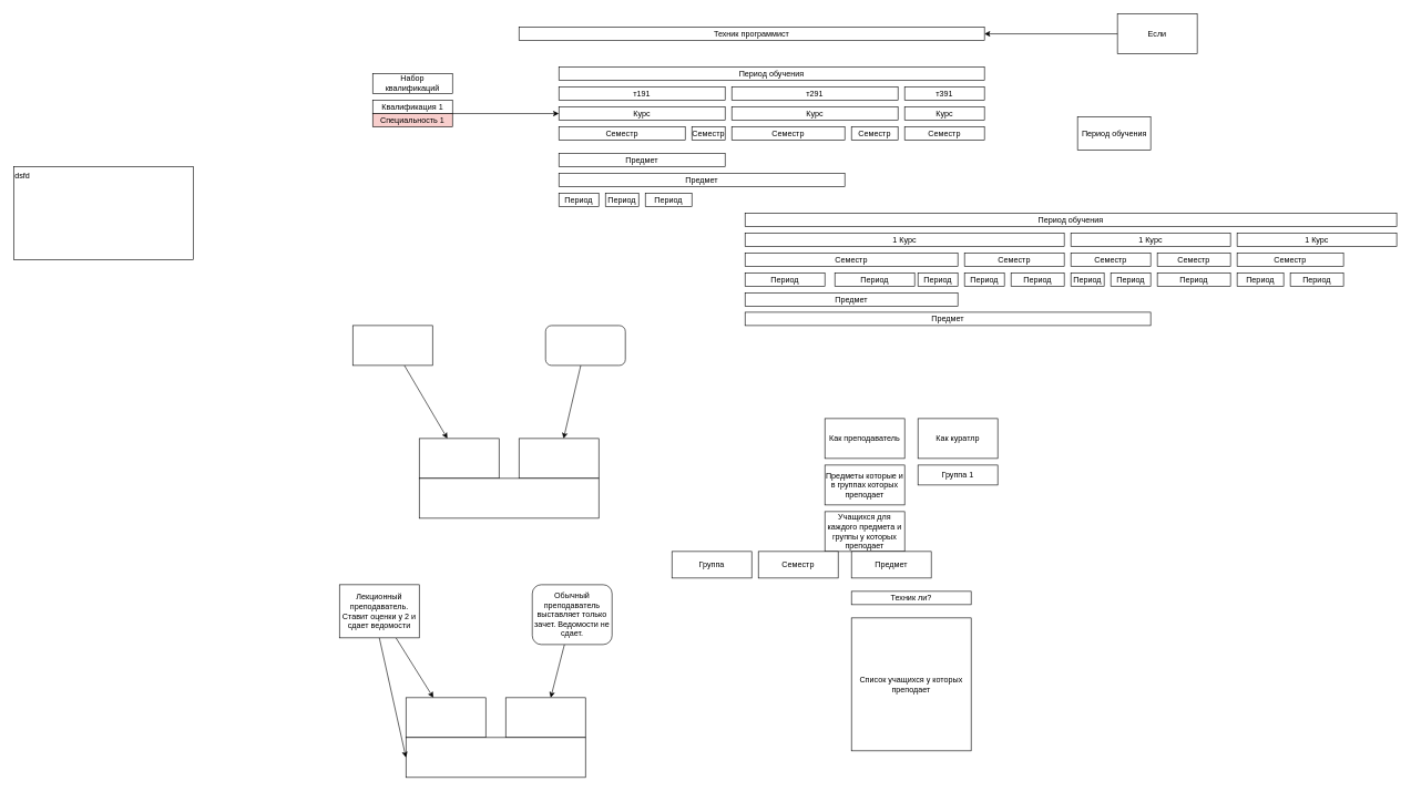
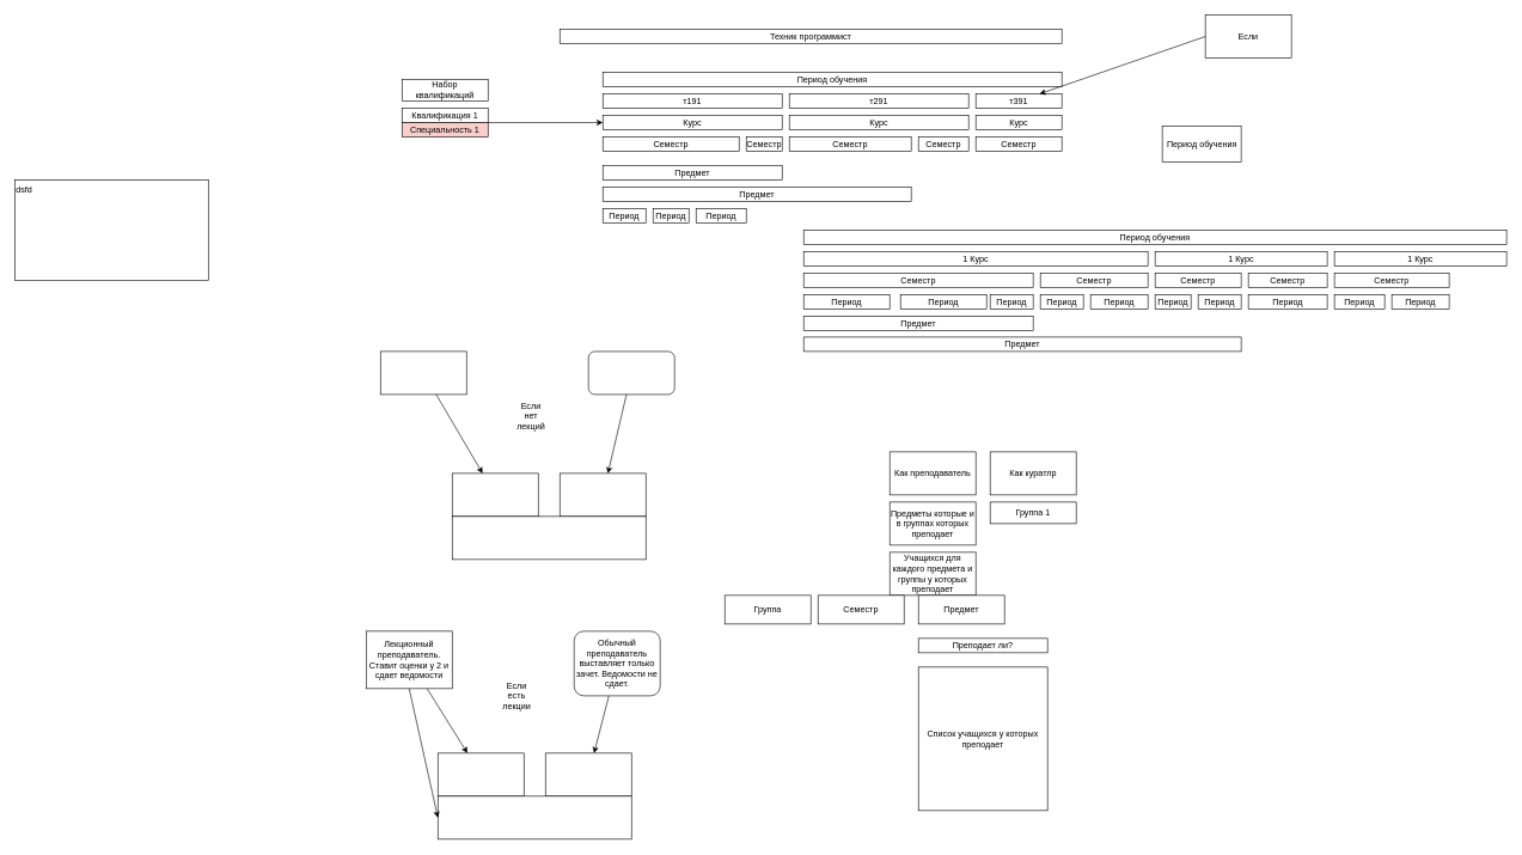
  <mxCell id="0" />
  <mxCell id="1" parent="0" />
  <mxCell id="2" value="Семестр" style="rounded=0;whiteSpace=wrap;html=1;" parent="1" vertex="1"><mxGeometry x="840" y="190" width="190" height="20" as="geometry" /></mxCell>
  <mxCell id="3" value="Семестр" style="rounded=0;whiteSpace=wrap;html=1;" parent="1" vertex="1"><mxGeometry x="1040" y="190" width="50" height="20" as="geometry" /></mxCell>
  <mxCell id="4" value="Семестр" style="rounded=0;whiteSpace=wrap;html=1;" parent="1" vertex="1"><mxGeometry x="1100" y="190" width="170" height="20" as="geometry" /></mxCell>
  <mxCell id="5" value="Семестр" style="rounded=0;whiteSpace=wrap;html=1;" parent="1" vertex="1"><mxGeometry x="1280" y="190" width="70" height="20" as="geometry" /></mxCell>
  <mxCell id="6" value="Семестр" style="rounded=0;whiteSpace=wrap;html=1;" parent="1" vertex="1"><mxGeometry x="1360" y="190" width="120" height="20" as="geometry" /></mxCell>
  <mxCell id="7" value="Курс" style="rounded=0;whiteSpace=wrap;html=1;" parent="1" vertex="1"><mxGeometry x="840" y="160" width="250" height="20" as="geometry" /></mxCell>
  <mxCell id="8" value="Курс" style="rounded=0;whiteSpace=wrap;html=1;" parent="1" vertex="1"><mxGeometry x="1100" y="160" width="250" height="20" as="geometry" /></mxCell>
  <mxCell id="9" value="Курс" style="rounded=0;whiteSpace=wrap;html=1;" parent="1" vertex="1"><mxGeometry x="1360" y="160" width="120" height="20" as="geometry" /></mxCell>
  <mxCell id="10" value="Период обучения" style="rounded=0;whiteSpace=wrap;html=1;" parent="1" vertex="1"><mxGeometry x="840" y="100" width="640" height="20" as="geometry" /></mxCell>
  <mxCell id="11" value="т191" style="rounded=0;whiteSpace=wrap;html=1;" parent="1" vertex="1"><mxGeometry x="840" y="130" width="250" height="20" as="geometry" /></mxCell>
  <mxCell id="12" value="т291" style="rounded=0;whiteSpace=wrap;html=1;" parent="1" vertex="1"><mxGeometry x="1100" y="130" width="250" height="20" as="geometry" /></mxCell>
  <mxCell id="13" value="т391" style="rounded=0;whiteSpace=wrap;html=1;" parent="1" vertex="1"><mxGeometry x="1360" y="130" width="120" height="20" as="geometry" /></mxCell>
  <mxCell id="14" value="Предмет" style="rounded=0;whiteSpace=wrap;html=1;" parent="1" vertex="1"><mxGeometry x="840" y="230" width="250" height="20" as="geometry" /></mxCell>
  <mxCell id="15" value="Предмет" style="rounded=0;whiteSpace=wrap;html=1;" parent="1" vertex="1"><mxGeometry x="840" y="260" width="430" height="20" as="geometry" /></mxCell>
  <mxCell id="16" value="Период" style="rounded=0;whiteSpace=wrap;html=1;" parent="1" vertex="1"><mxGeometry x="910" y="290" width="50" height="20" as="geometry" /></mxCell>
  <mxCell id="17" value="Период" style="rounded=0;whiteSpace=wrap;html=1;" parent="1" vertex="1"><mxGeometry x="840" y="290" width="60" height="20" as="geometry" /></mxCell>
  <mxCell id="18" value="Период" style="rounded=0;whiteSpace=wrap;html=1;" parent="1" vertex="1"><mxGeometry x="970" y="290" width="70" height="20" as="geometry" /></mxCell>
  <mxCell id="19" value="Техник программист" style="rounded=0;whiteSpace=wrap;html=1;" parent="1" vertex="1"><mxGeometry x="780" y="40" width="700" height="20" as="geometry" /></mxCell>
  <mxCell id="20" value="Если" style="rounded=0;whiteSpace=wrap;html=1;" parent="1" vertex="1"><mxGeometry x="1680" y="20" width="120" height="60" as="geometry" /></mxCell>
- <mxCell id="21" value="" style="endArrow=classic;html=1;exitX=0;exitY=0.5;exitDx=0;exitDy=0;entryX=1;entryY=0.5;entryDx=0;entryDy=0;" parent="1" source="20" target="19" edge="1"><mxGeometry width="50" height="50" relative="1" as="geometry"><mxPoint x="1360" y="280" as="sourcePoint" /><mxPoint x="1410" y="230" as="targetPoint" /></mxGeometry></mxCell>
+ <mxCell id="21" value="" style="endArrow=classic;html=1;exitX=0;exitY=0.5;exitDx=0;exitDy=0;" parent="1" source="20" target="13" edge="1"><mxGeometry width="50" height="50" relative="1" as="geometry"><mxPoint x="1360" y="280" as="sourcePoint" /><mxPoint x="1410" y="230" as="targetPoint" /></mxGeometry></mxCell>
  <mxCell id="22" value="Период обучения" style="html=1;" parent="1" vertex="1"><mxGeometry x="1620" y="175" width="110" height="50" as="geometry" /></mxCell>
  <mxCell id="23" value="Квалификация 1" style="rounded=0;whiteSpace=wrap;html=1;" parent="1" vertex="1"><mxGeometry x="560" y="150" width="120" height="20" as="geometry" /></mxCell>
  <mxCell id="24" value="Специальность 1" style="rounded=0;whiteSpace=wrap;html=1;fillColor=#f8cecc;" parent="1" vertex="1"><mxGeometry x="560" y="170" width="120" height="20" as="geometry" /></mxCell>
  <mxCell id="25" value="" style="endArrow=classic;html=1;entryX=0;entryY=0.5;entryDx=0;entryDy=0;exitX=1;exitY=1;exitDx=0;exitDy=0;" parent="1" source="23" target="7" edge="1"><mxGeometry width="50" height="50" relative="1" as="geometry"><mxPoint x="1180" y="340" as="sourcePoint" /><mxPoint x="1230" y="290" as="targetPoint" /></mxGeometry></mxCell>
  <mxCell id="26" value="Набор квалификаций" style="rounded=0;whiteSpace=wrap;html=1;" parent="1" vertex="1"><mxGeometry x="560" y="110" width="120" height="30" as="geometry" /></mxCell>
  <mxCell id="27" value="" style="rounded=0;whiteSpace=wrap;html=1;" parent="1" vertex="1"><mxGeometry x="630" y="659" width="120" height="60" as="geometry" /></mxCell>
  <mxCell id="28" value="" style="rounded=0;whiteSpace=wrap;html=1;" parent="1" vertex="1"><mxGeometry x="780" y="659" width="120" height="60" as="geometry" /></mxCell>
  <mxCell id="29" value="" style="rounded=0;whiteSpace=wrap;html=1;" parent="1" vertex="1"><mxGeometry x="630" y="719" width="270" height="60" as="geometry" /></mxCell>
  <mxCell id="30" style="edgeStyle=none;rounded=0;orthogonalLoop=1;jettySize=auto;html=1;" parent="1" source="31" target="27" edge="1"><mxGeometry relative="1" as="geometry" /></mxCell>
  <mxCell id="31" value="" style="rounded=0;whiteSpace=wrap;html=1;" parent="1" vertex="1"><mxGeometry x="530" y="489" width="120" height="60" as="geometry" /></mxCell>
  <mxCell id="32" style="edgeStyle=none;rounded=0;orthogonalLoop=1;jettySize=auto;html=1;" parent="1" source="33" target="28" edge="1"><mxGeometry relative="1" as="geometry" /></mxCell>
  <mxCell id="33" value="" style="rounded=1;whiteSpace=wrap;html=1;" parent="1" vertex="1"><mxGeometry x="820" y="489" width="120" height="60" as="geometry" /></mxCell>
  <mxCell id="34" value="Как преподаватель" style="rounded=0;whiteSpace=wrap;html=1;" parent="1" vertex="1"><mxGeometry x="1240" y="629" width="120" height="60" as="geometry" /></mxCell>
  <mxCell id="35" value="Как куратлр" style="rounded=0;whiteSpace=wrap;html=1;" parent="1" vertex="1"><mxGeometry x="1380" y="629" width="120" height="60" as="geometry" /></mxCell>
  <mxCell id="36" value="Предметы которые и в группах которых преподает" style="rounded=0;whiteSpace=wrap;html=1;" parent="1" vertex="1"><mxGeometry x="1240" y="699" width="120" height="60" as="geometry" /></mxCell>
  <mxCell id="37" value="Учащихся для каждого предмета и группы у которых преподает" style="rounded=0;whiteSpace=wrap;html=1;" parent="1" vertex="1"><mxGeometry x="1240" y="769" width="120" height="60" as="geometry" /></mxCell>
  <mxCell id="38" value="Группа 1" style="rounded=0;whiteSpace=wrap;html=1;" parent="1" vertex="1"><mxGeometry x="1380" y="699" width="120" height="30" as="geometry" /></mxCell>
  <mxCell id="39" value="Предмет" style="rounded=0;whiteSpace=wrap;html=1;" parent="1" vertex="1"><mxGeometry x="1280" y="829" width="120" height="40" as="geometry" /></mxCell>
  <mxCell id="40" value="Семестр" style="rounded=0;whiteSpace=wrap;html=1;" parent="1" vertex="1"><mxGeometry x="1140" y="829" width="120" height="40" as="geometry" /></mxCell>
- <mxCell id="41" value="Техник ли?" style="rounded=0;whiteSpace=wrap;html=1;" parent="1" vertex="1"><mxGeometry x="1280" y="889" width="180" height="20" as="geometry" /></mxCell>
+ <mxCell id="41" value="Преподает ли?" style="rounded=0;whiteSpace=wrap;html=1;" parent="1" vertex="1"><mxGeometry x="1280" y="889" width="180" height="20" as="geometry" /></mxCell>
  <mxCell id="42" value="Список учащихся у которых преподает" style="rounded=0;whiteSpace=wrap;html=1;" parent="1" vertex="1"><mxGeometry x="1280" y="929" width="180" height="200" as="geometry" /></mxCell>
  <mxCell id="43" value="Группа" style="rounded=0;whiteSpace=wrap;html=1;" parent="1" vertex="1"><mxGeometry x="1010" y="829" width="120" height="40" as="geometry" /></mxCell>
+ <mxCell id="44" value="Если нет лекций" style="text;html=1;strokeColor=none;fillColor=none;align=center;verticalAlign=middle;whiteSpace=wrap;rounded=0;" parent="1" vertex="1"><mxGeometry y="569" width="40" height="20" as="geometry" x="720" /></mxCell>
  <mxCell id="45" value="" style="rounded=0;whiteSpace=wrap;html=1;" parent="1" vertex="1"><mxGeometry x="610" y="1049" width="120" height="60" as="geometry" /></mxCell>
  <mxCell id="46" value="" style="rounded=0;whiteSpace=wrap;html=1;" parent="1" vertex="1"><mxGeometry x="760" y="1049" width="120" height="60" as="geometry" /></mxCell>
  <mxCell id="47" value="" style="rounded=0;whiteSpace=wrap;html=1;" parent="1" vertex="1"><mxGeometry x="610" y="1109" width="270" height="60" as="geometry" /></mxCell>
  <mxCell id="48" style="edgeStyle=none;rounded=0;orthogonalLoop=1;jettySize=auto;html=1;" parent="1" source="49" target="45" edge="1"><mxGeometry relative="1" as="geometry" /></mxCell>
  <mxCell id="49" value="Лекционный преподаватель. Ставит оценки у 2 и сдает ведомости" style="rounded=0;whiteSpace=wrap;html=1;" parent="1" vertex="1"><mxGeometry x="510" y="879" width="120" height="80" as="geometry" /></mxCell>
  <mxCell id="50" style="edgeStyle=none;rounded=0;orthogonalLoop=1;jettySize=auto;html=1;" parent="1" source="51" target="46" edge="1"><mxGeometry relative="1" as="geometry" /></mxCell>
  <mxCell id="51" value="Обычный преподаватель выставляет только зачет. Ведомости не сдает." style="rounded=1;whiteSpace=wrap;html=1;" parent="1" vertex="1"><mxGeometry x="800" y="879" width="120" height="90" as="geometry" /></mxCell>
+ <mxCell id="52" value="Если есть лекции" style="text;html=1;strokeColor=none;fillColor=none;align=center;verticalAlign=middle;whiteSpace=wrap;rounded=0;" parent="1" vertex="1"><mxGeometry x="700" y="959" width="40" height="20" as="geometry" /></mxCell>
  <mxCell id="53" value="" style="endArrow=classic;html=1;entryX=0;entryY=0.5;entryDx=0;entryDy=0;exitX=0.5;exitY=1;exitDx=0;exitDy=0;" parent="1" source="49" target="47" edge="1"><mxGeometry width="50" height="50" relative="1" as="geometry"><mxPoint x="980" y="949" as="sourcePoint" /><mxPoint x="1030" y="899" as="targetPoint" /></mxGeometry></mxCell>
  <mxCell id="54" value="dsfd" style="rounded=0;whiteSpace=wrap;html=1;verticalAlign=top;align=left;" parent="1" vertex="1"><mxGeometry x="20" y="250" width="270" height="140" as="geometry" /></mxCell>
  <mxCell id="55" value="Период обучения" style="rounded=0;whiteSpace=wrap;html=1;" vertex="1" parent="1"><mxGeometry x="1120" y="320" width="980" height="20" as="geometry" /></mxCell>
  <mxCell id="56" value="1 Курс" style="rounded=0;whiteSpace=wrap;html=1;" vertex="1" parent="1"><mxGeometry x="1120" y="350" width="480" height="20" as="geometry" /></mxCell>
  <mxCell id="57" value="1 Курс" style="rounded=0;whiteSpace=wrap;html=1;" vertex="1" parent="1"><mxGeometry x="1610" y="350" width="240" height="20" as="geometry" /></mxCell>
  <mxCell id="58" value="1 Курс" style="rounded=0;whiteSpace=wrap;html=1;" vertex="1" parent="1"><mxGeometry x="1860" y="350" width="240" height="20" as="geometry" /></mxCell>
  <mxCell id="59" value="Семестр" style="rounded=0;whiteSpace=wrap;html=1;" vertex="1" parent="1"><mxGeometry x="1120" y="380" width="320" height="20" as="geometry" /></mxCell>
  <mxCell id="60" value="Семестр" style="rounded=0;whiteSpace=wrap;html=1;" vertex="1" parent="1"><mxGeometry x="1450" y="380" width="150" height="20" as="geometry" /></mxCell>
  <mxCell id="61" value="Семестр" style="rounded=0;whiteSpace=wrap;html=1;" vertex="1" parent="1"><mxGeometry x="1610" y="380" width="120" height="20" as="geometry" /></mxCell>
  <mxCell id="62" value="Семестр" style="rounded=0;whiteSpace=wrap;html=1;" vertex="1" parent="1"><mxGeometry x="1740" y="380" width="110" height="20" as="geometry" /></mxCell>
  <mxCell id="63" value="Семестр" style="rounded=0;whiteSpace=wrap;html=1;" vertex="1" parent="1"><mxGeometry x="1860" y="380" width="160" height="20" as="geometry" /></mxCell>
  <mxCell id="64" value="Период" style="rounded=0;whiteSpace=wrap;html=1;" vertex="1" parent="1"><mxGeometry x="1120" y="410" width="120" height="20" as="geometry" /></mxCell>
  <mxCell id="65" value="Период" style="rounded=0;whiteSpace=wrap;html=1;" vertex="1" parent="1"><mxGeometry x="1255" y="410" width="120" height="20" as="geometry" /></mxCell>
  <mxCell id="66" value="Период" style="rounded=0;whiteSpace=wrap;html=1;" vertex="1" parent="1"><mxGeometry x="1380" y="410" width="60" height="20" as="geometry" /></mxCell>
  <mxCell id="67" value="Период" style="rounded=0;whiteSpace=wrap;html=1;" vertex="1" parent="1"><mxGeometry x="1450" y="410" width="60" height="20" as="geometry" /></mxCell>
  <mxCell id="68" value="Период" style="rounded=0;whiteSpace=wrap;html=1;" vertex="1" parent="1"><mxGeometry x="1520" y="410" width="80" height="20" as="geometry" /></mxCell>
  <mxCell id="69" value="Период" style="rounded=0;whiteSpace=wrap;html=1;" vertex="1" parent="1"><mxGeometry x="1610" y="410" width="50" height="20" as="geometry" /></mxCell>
  <mxCell id="70" value="Период" style="rounded=0;whiteSpace=wrap;html=1;" vertex="1" parent="1"><mxGeometry x="1670" y="410" width="60" height="20" as="geometry" /></mxCell>
  <mxCell id="71" value="Период" style="rounded=0;whiteSpace=wrap;html=1;" vertex="1" parent="1"><mxGeometry x="1940" y="410" width="80" height="20" as="geometry" /></mxCell>
  <mxCell id="72" value="Период" style="rounded=0;whiteSpace=wrap;html=1;" vertex="1" parent="1"><mxGeometry x="1860" y="410" width="70" height="20" as="geometry" /></mxCell>
  <mxCell id="73" value="Период" style="rounded=0;whiteSpace=wrap;html=1;" vertex="1" parent="1"><mxGeometry x="1740" y="410" width="110" height="20" as="geometry" /></mxCell>
  <mxCell id="74" value="Предмет" style="rounded=0;whiteSpace=wrap;html=1;" vertex="1" parent="1"><mxGeometry x="1120" y="440" width="320" height="20" as="geometry" /></mxCell>
  <mxCell id="75" value="Предмет" style="rounded=0;whiteSpace=wrap;html=1;" vertex="1" parent="1"><mxGeometry x="1120" y="469" width="610" height="20" as="geometry" /></mxCell>
